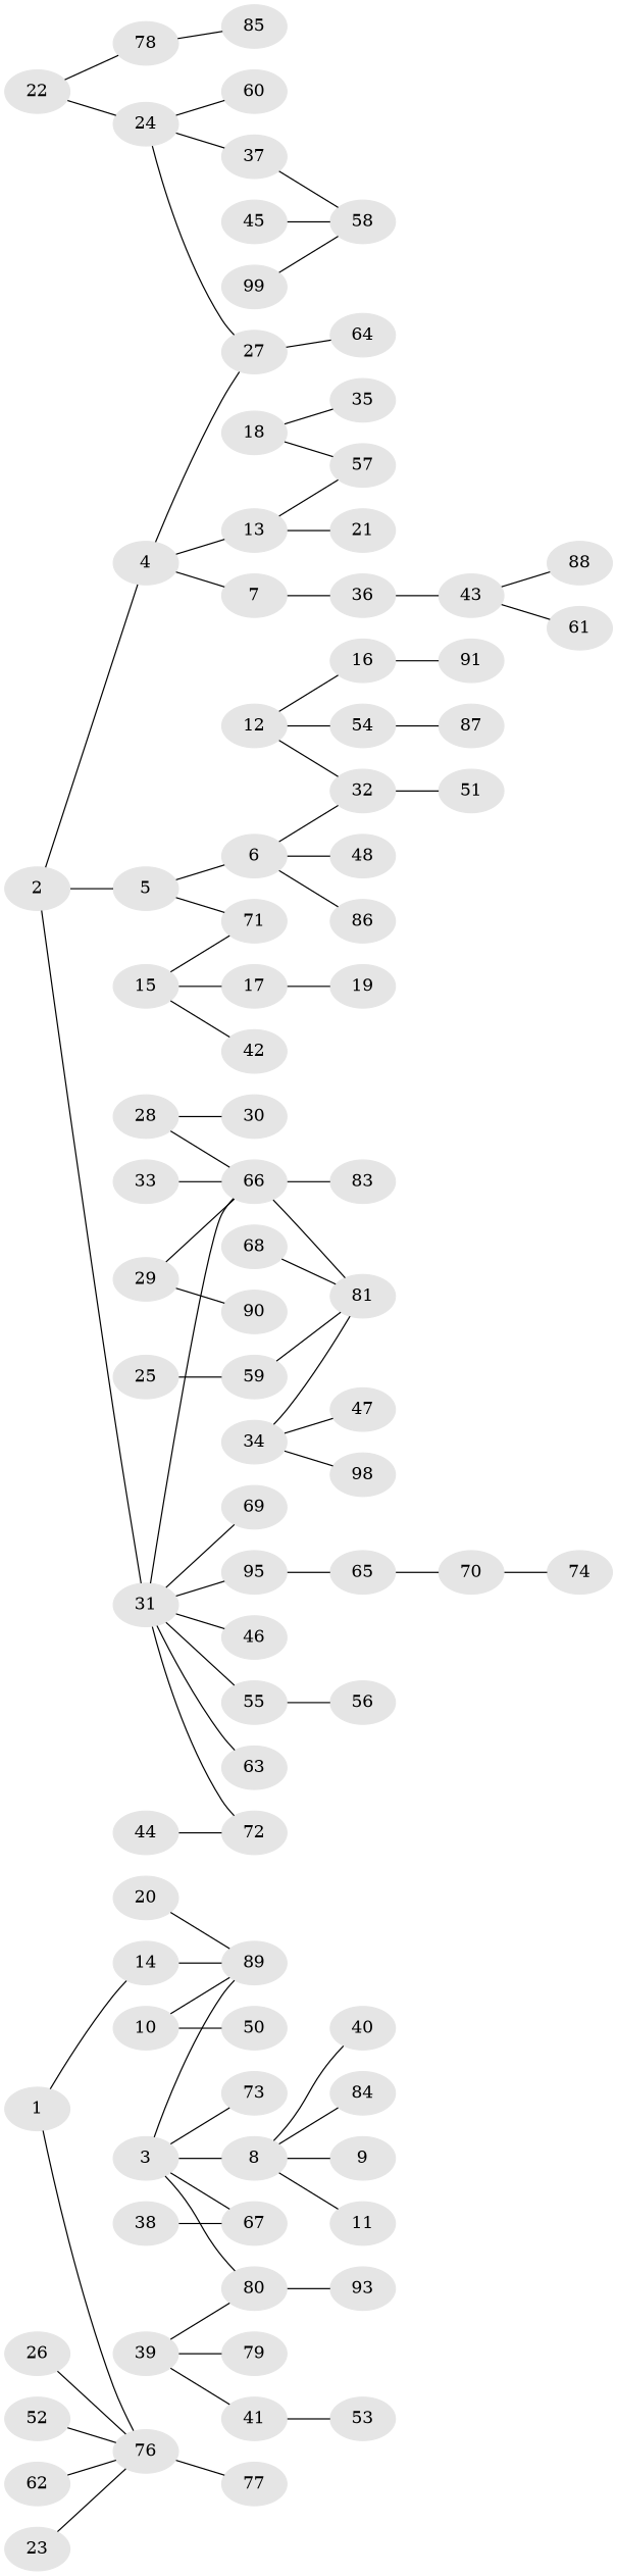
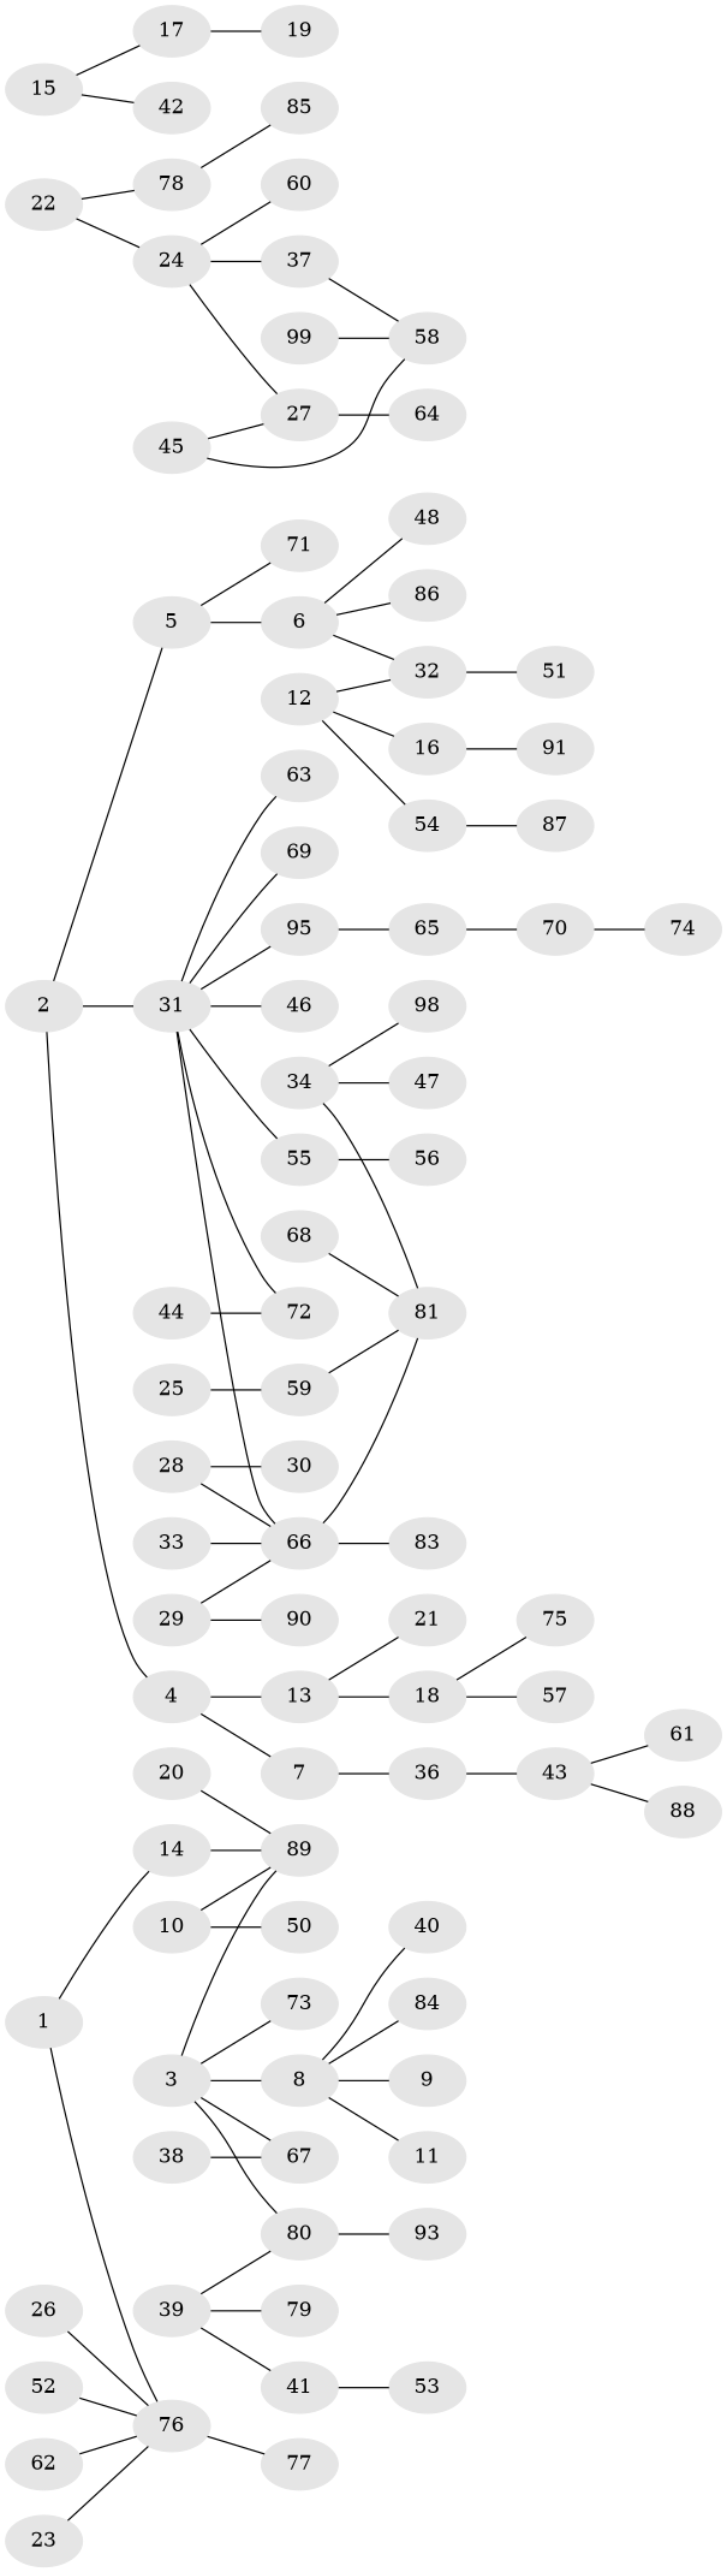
  graph {
    rankdir=LR
    node [color=gray90 style=filled]
    edge [weight=1.0]
    1
    14
    76
    89
    77
    2
    4
    5
    31
    7
    13
    27
    6
    71
    66
    n16 [label=95]
    46
    55
    63
    69
    72
    3
    8
    67
    73
    80
    9
    11
    40
    84
    93
    36
    18
    21
    64
    32
    48
    86
    51
    43
    10
    50
    12
    16
    54
    91
    87
    57
-   75 [label=35]
+   75
    15
    17
    42
    19
    20
    22
    24
    78
    37
    60
    85
    23
    58
    25
    59
    81
    26
    28
    30
    83
    29
    90
    65
    56
    33
    34
    47
    n77 [label=98]
    70
    61
    88
    38
    39
    41
    79
    53
    44
    45
    n88 [label=99]
    52
    62
    74
    68
    1 -- 14
    1 -- 76
    14 -- 89
    76 -- 77
    2 -- 4
    2 -- 5
    2 -- 31
    4 -- 7
    4 -- 13
-   4 -- 27
+   45 -- 27
    5 -- 6
    5 -- 71
    31 -- 66
    31 -- n16
    31 -- 46
    31 -- 55
    31 -- 63
    31 -- 69
    31 -- 72
    7 -- 36
-   13 -- 57
+   13 -- 18
    13 -- 21
    27 -- 64
    6 -- 32
    6 -- 48
    6 -- 86
    66 -- 81
    66 -- 83
    n16 -- 65
    55 -- 56
    3 -- 89
    3 -- 8
    3 -- 67
    3 -- 73
    3 -- 80
    8 -- 9
    8 -- 11
    8 -- 40
    8 -- 84
    80 -- 93
    36 -- 43
    18 -- 57
    18 -- 75
    32 -- 51
    43 -- 61
    43 -- 88
    10 -- 89
    10 -- 50
    12 -- 32
    12 -- 16
    12 -- 54
    16 -- 91
    54 -- 87
-   15 -- 71
    15 -- 17
    15 -- 42
    17 -- 19
    20 -- 89
    22 -- 24
    22 -- 78
    24 -- 27
    24 -- 37
    24 -- 60
    78 -- 85
    37 -- 58
    23 -- 76
    25 -- 59
    59 -- 81
    26 -- 76
    28 -- 66
    28 -- 30
    29 -- 66
    29 -- 90
    65 -- 70
    33 -- 66
    34 -- 81
    34 -- 47
    34 -- n77
    70 -- 74
    38 -- 67
    39 -- 80
    39 -- 41
    39 -- 79
    41 -- 53
    44 -- 72
    45 -- 58
    n88 -- 58
    52 -- 76
    62 -- 76
    68 -- 81
  }
